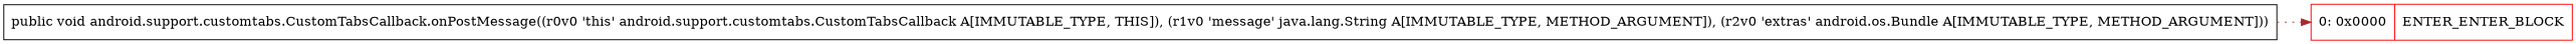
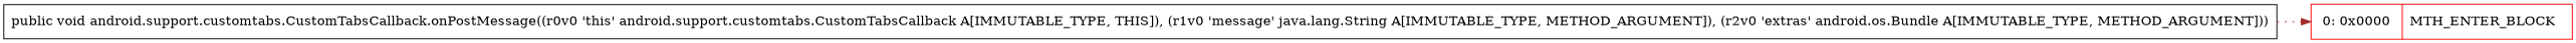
  digraph {
    rankdir=LR
    node [shape=record]
-   n1 [color=red label="{0\:\ 0x0000|ENTER_ENTER_BLOCK\l}"]
+   n1 [color=red label="{0\:\ 0x0000|MTH_ENTER_BLOCK\l}"]
    n2 [label="{public void android.support.customtabs.CustomTabsCallback.onPostMessage((r0v0 'this' android.support.customtabs.CustomTabsCallback A[IMMUTABLE_TYPE, THIS]), (r1v0 'message' java.lang.String A[IMMUTABLE_TYPE, METHOD_ARGUMENT]), (r2v0 'extras' android.os.Bundle A[IMMUTABLE_TYPE, METHOD_ARGUMENT])) }"]
    subgraph cluster_1 {
      label="R(0)"
    }
    n2 -> n1 [color=brown style=dotted]
  }
